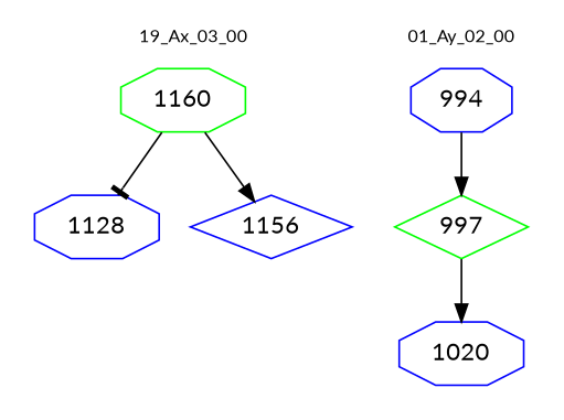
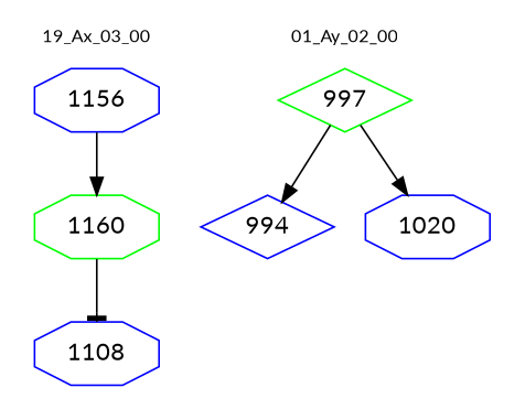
  digraph {
    fontname=Lato
    node [color=blue fontname=Lato shape=octagon]
    edge [arrowhead=normal color=black fontname=Lato]
    n1 [color=green label=1160]
-   n2 [label=1128]
-   n3 [label=1156 shape=diamond]
+   n2 [label=1108]
+   n3 [label=1156]
    n4 [color=green label=997 shape=diamond]
-   n5 [label=994]
+   n5 [label=994 shape=diamond]
    n6 [label=1020]
    subgraph cluster_1 {
      color=white
      fontsize=10
      label="19_Ax_03_00"
      n1
      n2
      n3
    }
    subgraph cluster_2 {
      color=white
      fontsize=10
      label="01_Ay_02_00"
      n4
      n5
      n6
    }
    n1 -> n2 [arrowhead=tee]
-   n1 -> n3
-   n5 -> n4
+   n3 -> n1
+   n4 -> n5
    n4 -> n6
  }
